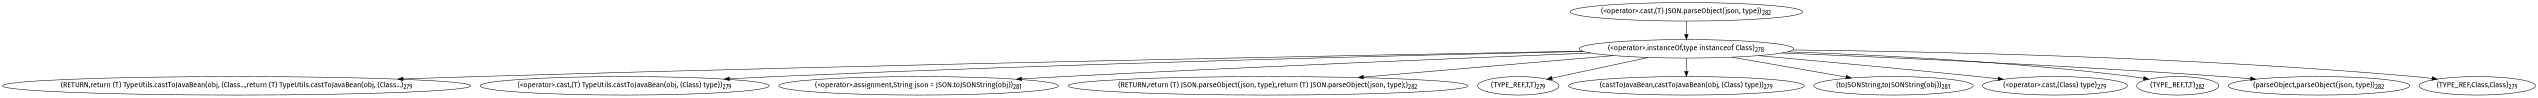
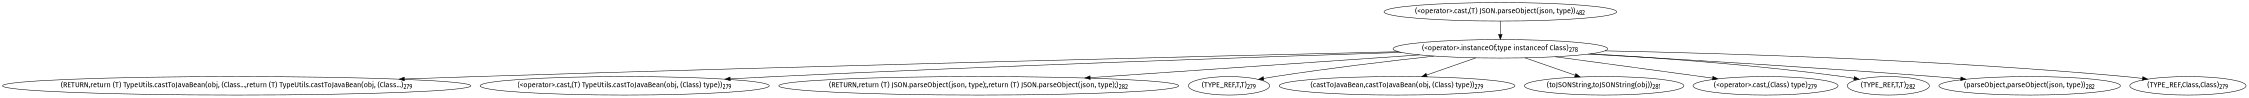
  digraph {
    fontname="Fira Sans"
    node [fontname="Fira Sans"]
    edge [fontname="Fira Sans"]
    n1 [label=<(&lt;operator&gt;.instanceOf,type instanceof Class)<SUB>278</SUB>>]
    n2 [label=<(RETURN,return (T) TypeUtils.castToJavaBean(obj, (Class...,return (T) TypeUtils.castToJavaBean(obj, (Class...)<SUB>279</SUB>>]
    n3 [label=<(&lt;operator&gt;.cast,(T) TypeUtils.castToJavaBean(obj, (Class) type))<SUB>279</SUB>>]
-   n4 [label=<(&lt;operator&gt;.assignment,String json = JSON.toJSONString(obj))<SUB>281</SUB>>]
    n5 [label=<(RETURN,return (T) JSON.parseObject(json, type);,return (T) JSON.parseObject(json, type);)<SUB>282</SUB>>]
    n6 [label=<(TYPE_REF,T,T)<SUB>279</SUB>>]
    n7 [label=<(castToJavaBean,castToJavaBean(obj, (Class) type))<SUB>279</SUB>>]
    n8 [label=<(toJSONString,toJSONString(obj))<SUB>281</SUB>>]
    n9 [label=<(&lt;operator&gt;.cast,(Class) type)<SUB>279</SUB>>]
    n10 [label=<(TYPE_REF,T,T)<SUB>282</SUB>>]
    n11 [label=<(parseObject,parseObject(json, type))<SUB>282</SUB>>]
    n12 [label=<(TYPE_REF,Class,Class)<SUB>279</SUB>>]
-   n13 [label=<(&lt;operator&gt;.cast,(T) JSON.parseObject(json, type))<SUB>282</SUB>>]
+   n13 [label=<(&lt;operator&gt;.cast,(T) JSON.parseObject(json, type))<SUB>482</SUB>>]
    n1 -> n2
    n1 -> n3
-   n1 -> n4
    n1 -> n5
    n1 -> n6
    n1 -> n7
    n1 -> n8
    n1 -> n9
    n1 -> n10
    n1 -> n11
    n1 -> n12
    n13 -> n1
  }
